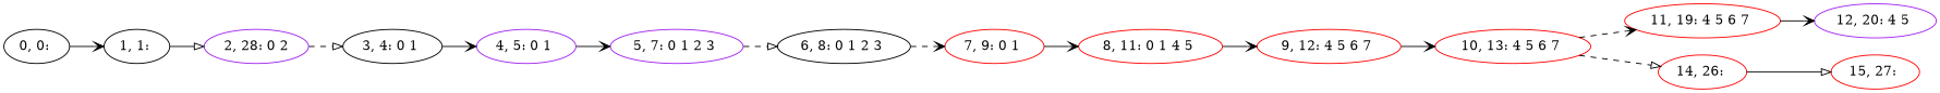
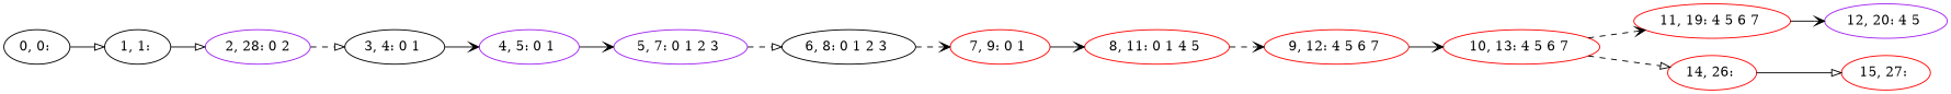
  digraph {
    rankdir=LR
    node [color=red]
    edge [arrowhead=vee style=solid]
    n1 [color=black label="0, 0: "]
    n2 [color=black label="1, 1: "]
    n3 [color=purple label="2, 28: 0 2"]
    n4 [color=black label="3, 4: 0 1 "]
    n5 [color=purple label="4, 5: 0 1 "]
    n6 [color=purple label="5, 7: 0 1 2 3 "]
    n7 [color=black label="6, 8: 0 1 2 3 "]
    n8 [label="7, 9: 0 1 "]
    n9 [label="8, 11: 0 1 4 5 "]
    n10 [label="9, 12: 4 5 6 7 "]
    n11 [label="10, 13: 4 5 6 7 "]
    n12 [label="11, 19: 4 5 6 7 "]
    n13 [label="14, 26: "]
    n14 [color=purple label="12, 20: 4 5 "]
    n15 [label="15, 27: "]
-   n1 -> n2
+   n1 -> n2 [arrowhead=onormal]
    n2 -> n3 [arrowhead=onormal]
    n3 -> n4 [arrowhead=onormal style=dashed]
    n4 -> n5
    n5 -> n6
    n6 -> n7 [arrowhead=onormal style=dashed]
    n7 -> n8 [style=dashed]
    n8 -> n9
-   n9 -> n10
+   n9 -> n10 [style=dashed]
    n10 -> n11
    n11 -> n12 [style=dashed]
    n11 -> n13 [arrowhead=onormal style=dashed]
    n12 -> n14
    n13 -> n15 [arrowhead=onormal]
  }
